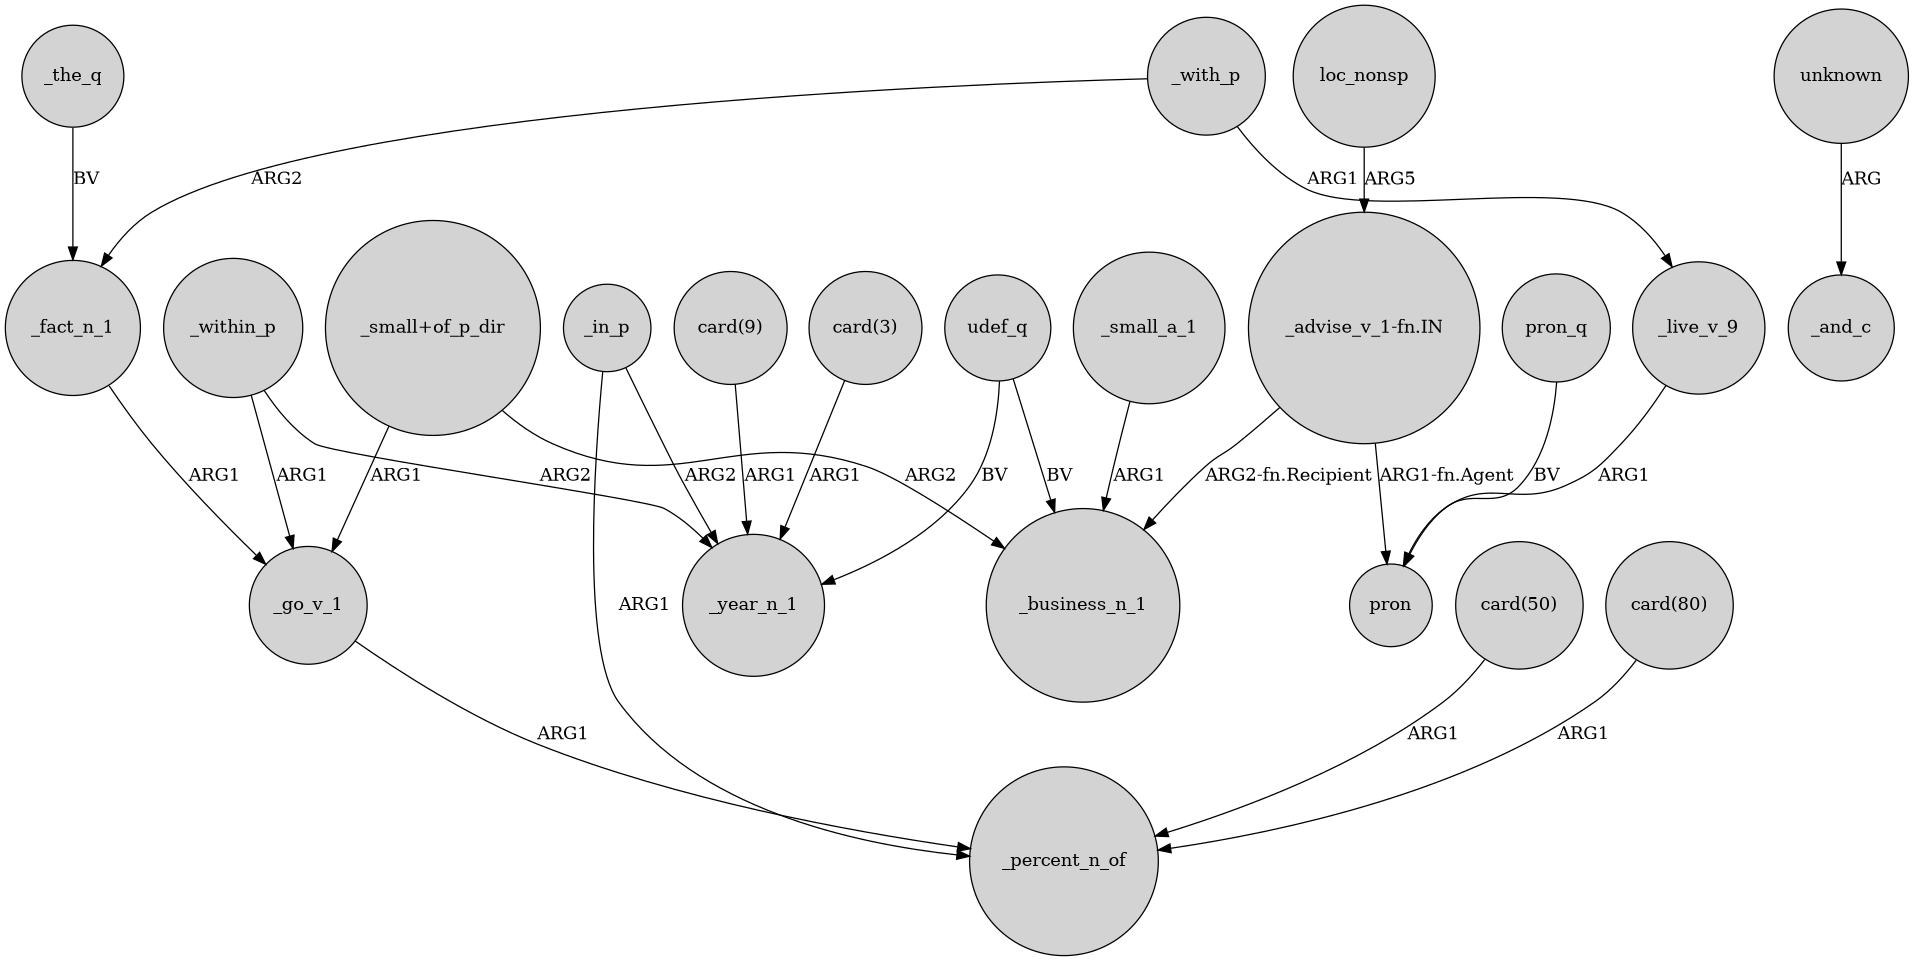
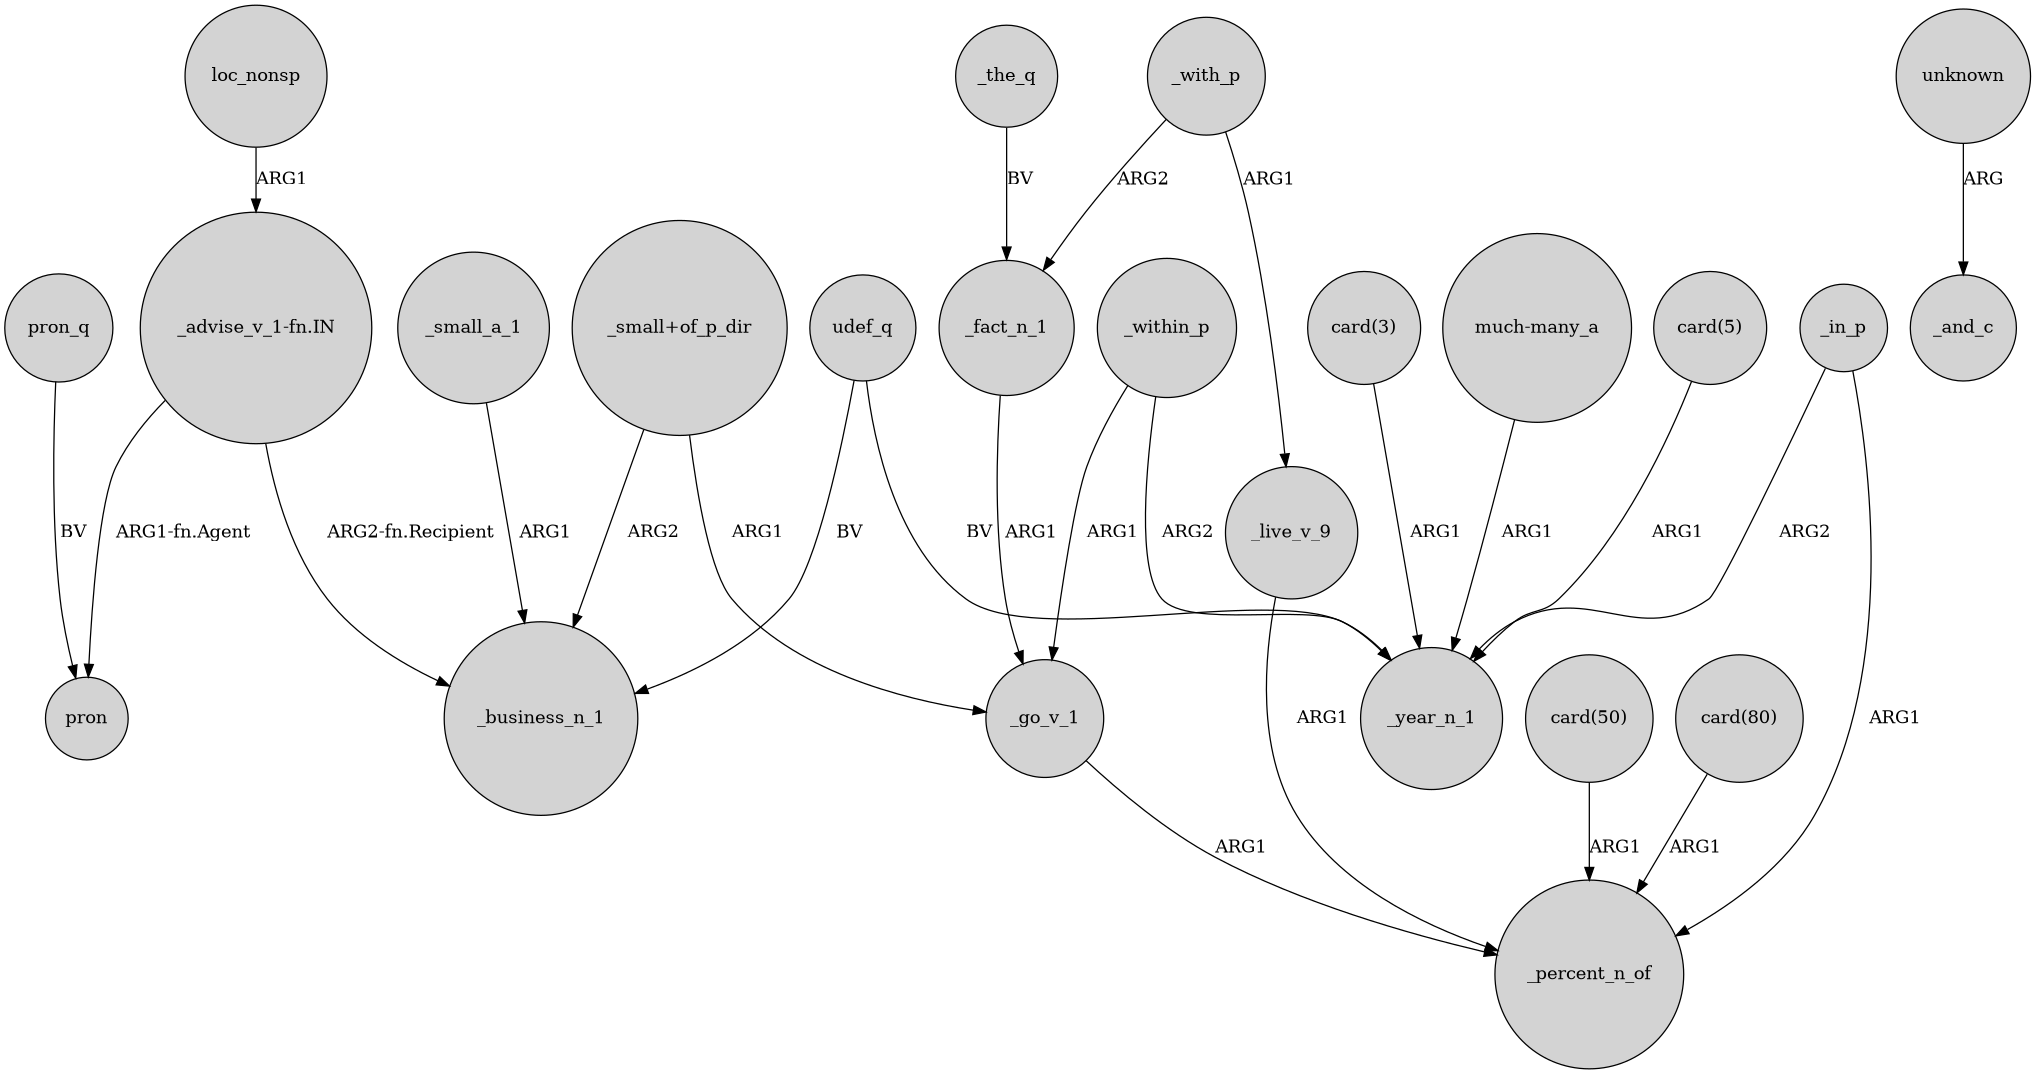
  digraph {
    node [shape=circle style=filled]
    "_advise_v_1-fn.IN"
    pron
    _business_n_1
    _within_p
    _year_n_1
    _go_v_1
    _percent_n_of
    _in_p
-   "card(5)" [label="card(9)"]
+   "card(5)"
    n10 [label=_live_v_9]
    loc_nonsp
    n12 [label=pron_q]
    "card(50)"
    n14 [label="_small+of_p_dir"]
    unknown
    _and_c
    n17 [label="card(3)"]
    _with_p
    _fact_n_1
    _small_a_1
    "card(80)"
    _the_q
    udef_q
+   "much-many_a"
    "_advise_v_1-fn.IN" -> pron [label="ARG1-fn.Agent"]
    "_advise_v_1-fn.IN" -> _business_n_1 [label="ARG2-fn.Recipient"]
    _within_p -> _year_n_1 [label=ARG2]
    _within_p -> _go_v_1 [label=ARG1]
    _go_v_1 -> _percent_n_of [label=ARG1]
    _in_p -> _year_n_1 [label=ARG2]
    _in_p -> _percent_n_of [label=ARG1]
    "card(5)" -> _year_n_1 [label=ARG1]
-   n10 -> pron [label=ARG1]
-   loc_nonsp -> "_advise_v_1-fn.IN" [label=ARG5]
+   n10 -> _percent_n_of [label=ARG1]
+   loc_nonsp -> "_advise_v_1-fn.IN" [label=ARG1]
    n12 -> pron [label=BV]
    "card(50)" -> _percent_n_of [label=ARG1]
    n14 -> _business_n_1 [label=ARG2]
    n14 -> _go_v_1 [label=ARG1]
    unknown -> _and_c [label=ARG]
    n17 -> _year_n_1 [label=ARG1]
    _with_p -> n10 [label=ARG1]
    _with_p -> _fact_n_1 [label=ARG2]
    _fact_n_1 -> _go_v_1 [label=ARG1]
    _small_a_1 -> _business_n_1 [label=ARG1]
    "card(80)" -> _percent_n_of [label=ARG1]
    _the_q -> _fact_n_1 [label=BV]
    udef_q -> _business_n_1 [label=BV]
    udef_q -> _year_n_1 [label=BV]
+   "much-many_a" -> _year_n_1 [label=ARG1]
  }
